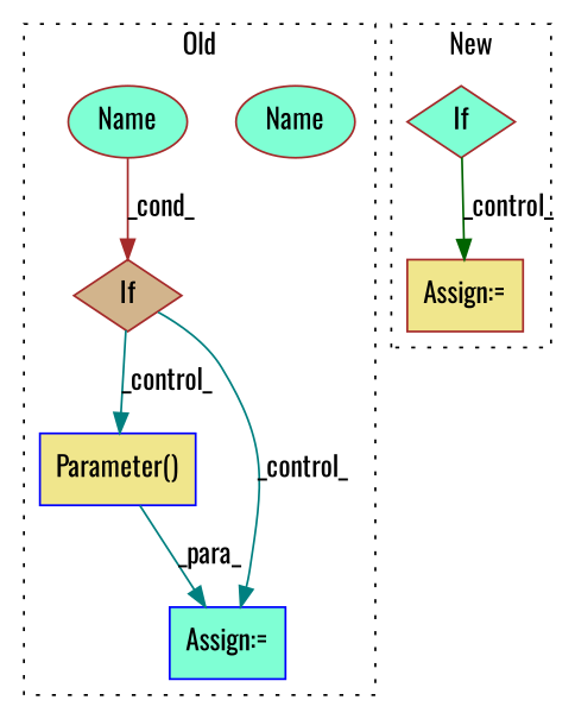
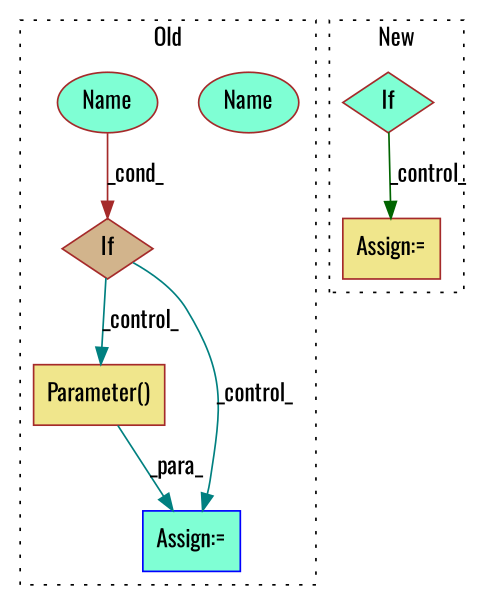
  digraph {
    fontname=Oswald
    node [a=68 l=3 s=2200 shape=box style=filled fillcolor=aquamarine color=brown fontname=Oswald]
    edge [color=teal fontname=Oswald]
-   n1 [a=75 l="13,1" label="Parameter()" s="2235,2278" fillcolor=khaki color=blue]
+   n1 [a=75 l="13,1" label="Parameter()" s="2235,2278" fillcolor=khaki]
    n2 [label="Assign:=" s=2232 color=blue]
    n3 [a=96 l="3,15" label=If s="2197,2206" shape=diamond fillcolor=tan]
    n4 [a=87 l=6 label=Name shape=ellipse]
    n5 [a=87 l=6 label=Name shape=ellipse]
    n6 [a=96 l="3,15" label=If s="3245,3293" shape=diamond]
    n7 [label="Assign:=" s=3482 fillcolor=khaki]
    subgraph cluster_1 {
      label=Old
      style=dotted
      n1
      n2
      n3
      n4
      n5
    }
    subgraph cluster_2 {
      label=New
      style=dotted
      n6
      n7
    }
    n1 -> n2 [label=_para_]
    n3 -> n1 [label=_control_]
    n3 -> n2 [label=_control_]
    n5 -> n3 [label=_cond_ color=brown]
    n6 -> n7 [label=_control_ color=darkgreen]
  }
